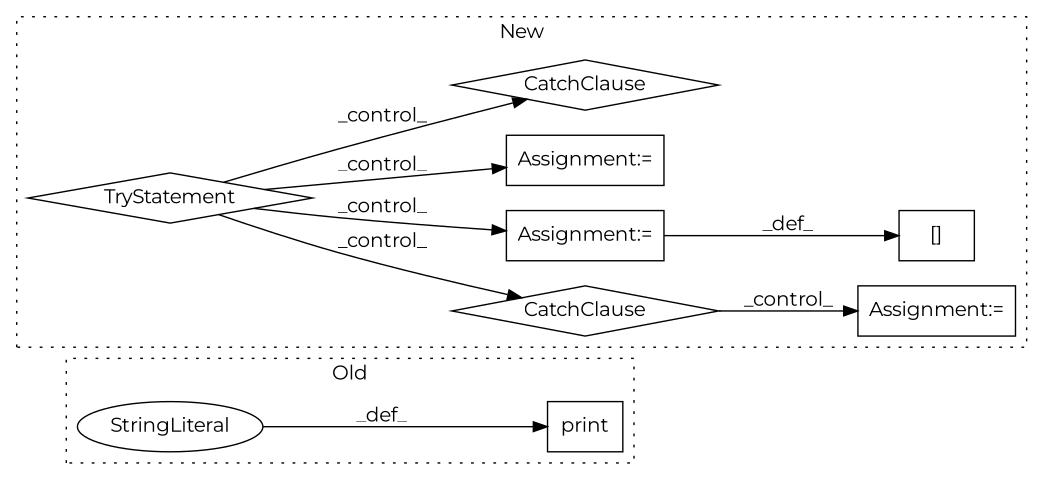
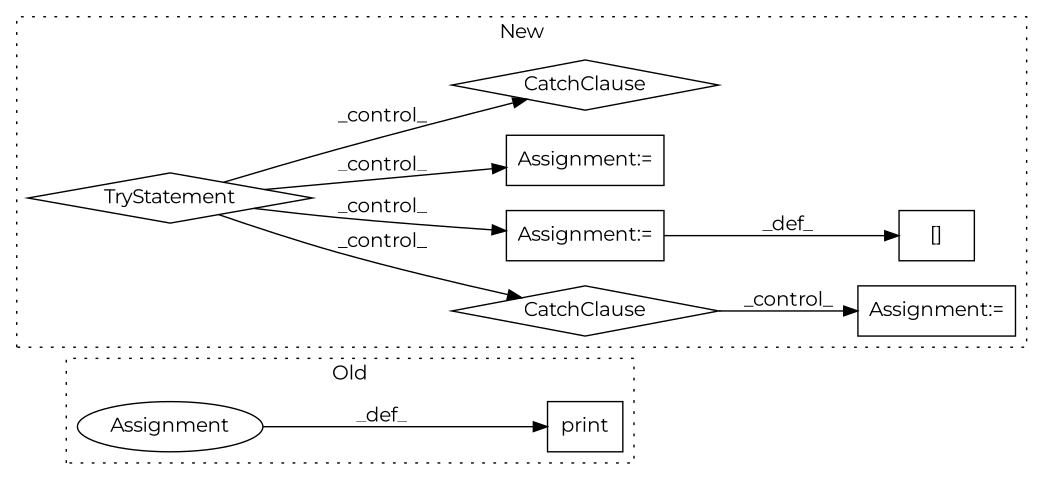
  digraph {
    fontname=Montserrat
    rankdir=LR
    node [a=7 fontname=Montserrat l=1 shape=box]
    edge [fontname=Montserrat]
    n1 [a=32 l="6,1" label=print s="7725,7758"]
-   n2 [a=45 l=27 label=StringLiteral s=7731 shape=ellipse]
+   n2 [a=45 l=27 label=Assignment s=7731 shape=ellipse]
    n3 [a=12 l="17,2" label=CatchClause s="5297,5335" shape=diamond]
    n4 [a=54 l=4 label=TryStatement s=4888 shape=diamond]
    n5 [label="Assignment:=" s=5931]
    n6 [label="Assignment:=" s=5360]
    n7 [label="Assignment:=" s=6013]
    n8 [a=12 l="15,2" label=CatchClause s="6162,6198" shape=diamond]
    n9 [a=2 l="21,2" label="[]" s="5867,5929"]
    subgraph cluster_1 {
      label=Old
      style=dotted
      n1
      n2
    }
    subgraph cluster_2 {
      label=New
      style=dotted
      n3
      n4
      n5
      n6
      n7
      n8
      n9
    }
    n2 -> n1 [label=_def_]
    n3 -> n6 [label=_control_]
    n4 -> n3 [label=_control_]
    n4 -> n5 [label=_control_]
    n4 -> n7 [label=_control_]
    n4 -> n8 [label=_control_]
    n5 -> n9 [label=_def_]
  }
